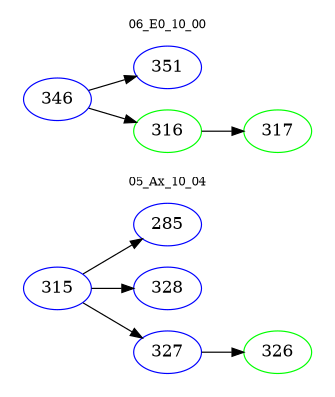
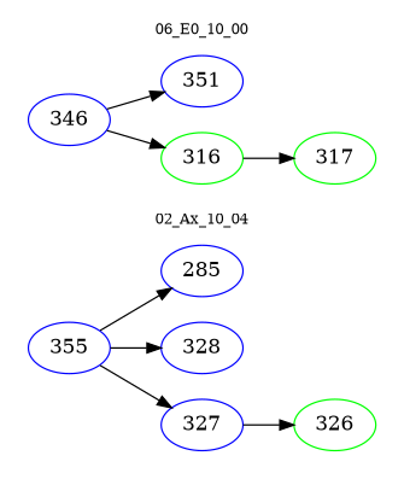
  digraph {
    rankdir=LR
    node [color=blue]
    edge [color=black]
-   n1 [label=315]
+   n1 [label=355]
    n2 [label=327]
    n3 [label=328]
    n4 [label=285]
    n5 [color=green label=326]
    n6 [label=346]
    n7 [color=green label=316]
    n8 [label=351]
    n9 [color=green label=317]
    subgraph cluster_1 {
      color=white
      fontsize=10
-     label="05_Ax_10_04"
+     label="02_Ax_10_04"
      n1
      n2
      n3
      n4
      n5
    }
    subgraph cluster_2 {
      color=white
      fontsize=10
      label="06_E0_10_00"
      n6
      n7
      n8
      n9
    }
    n1 -> n2
    n1 -> n3
    n1 -> n4
    n2 -> n5
    n6 -> n7
    n6 -> n8
    n7 -> n9
  }
